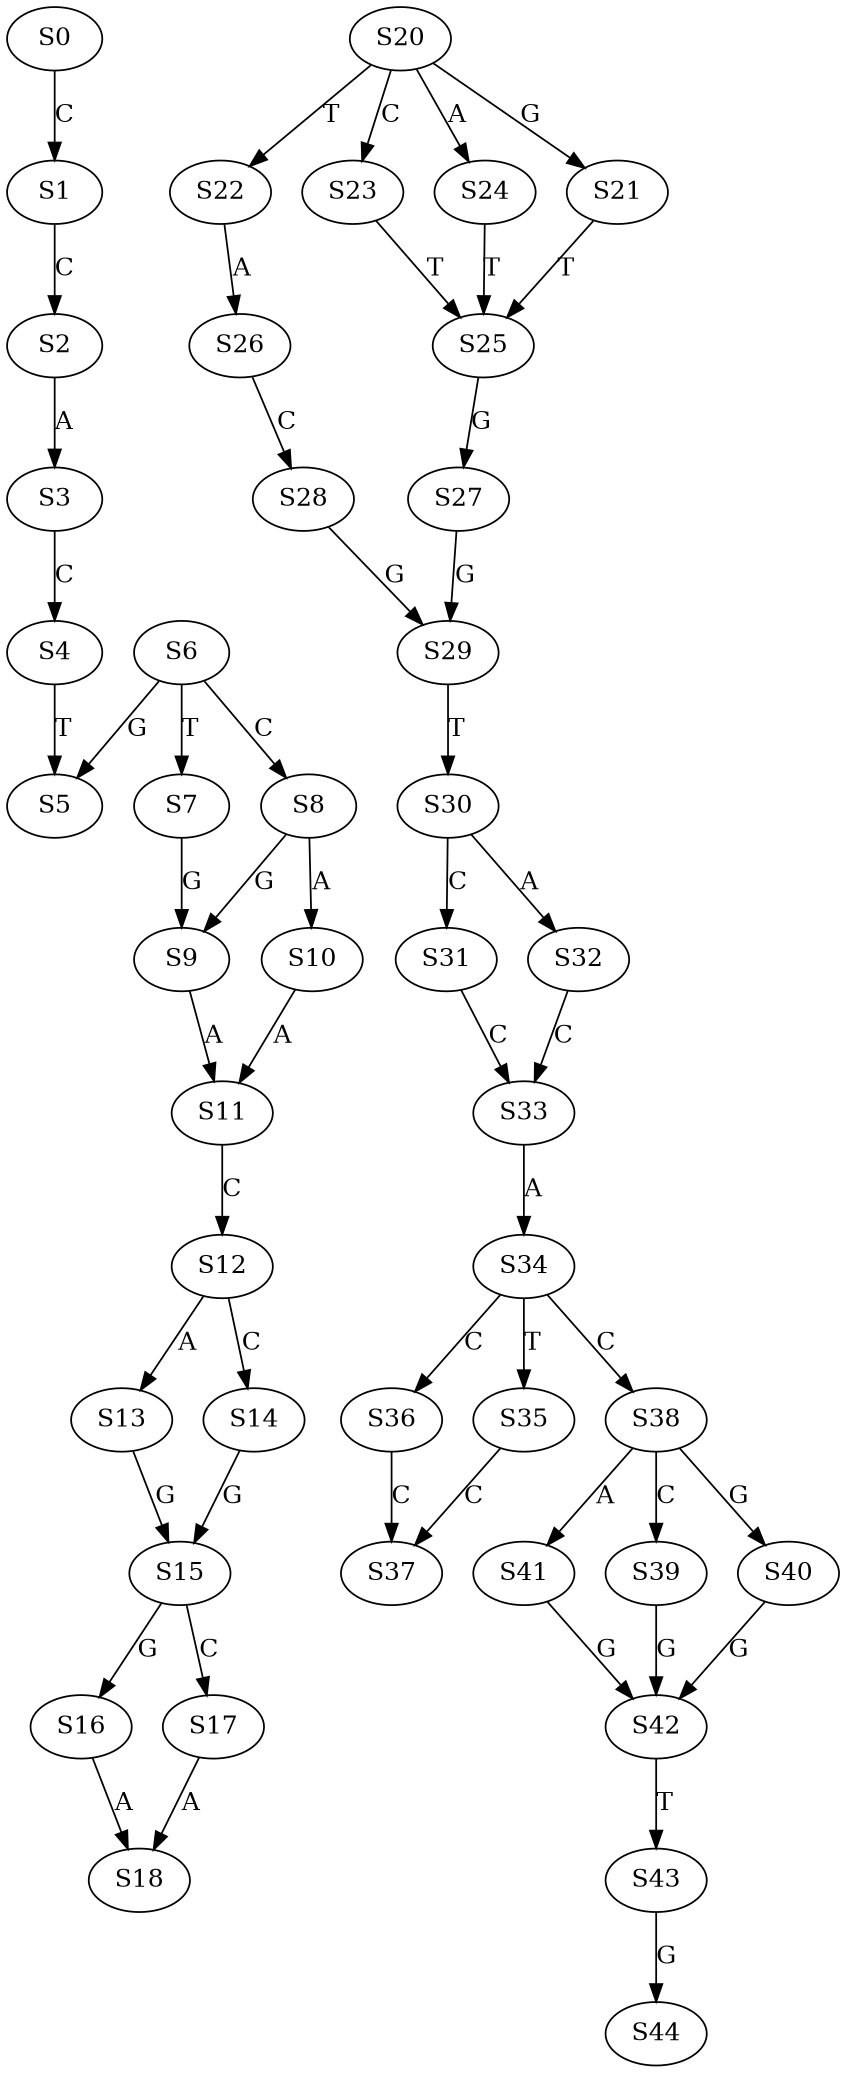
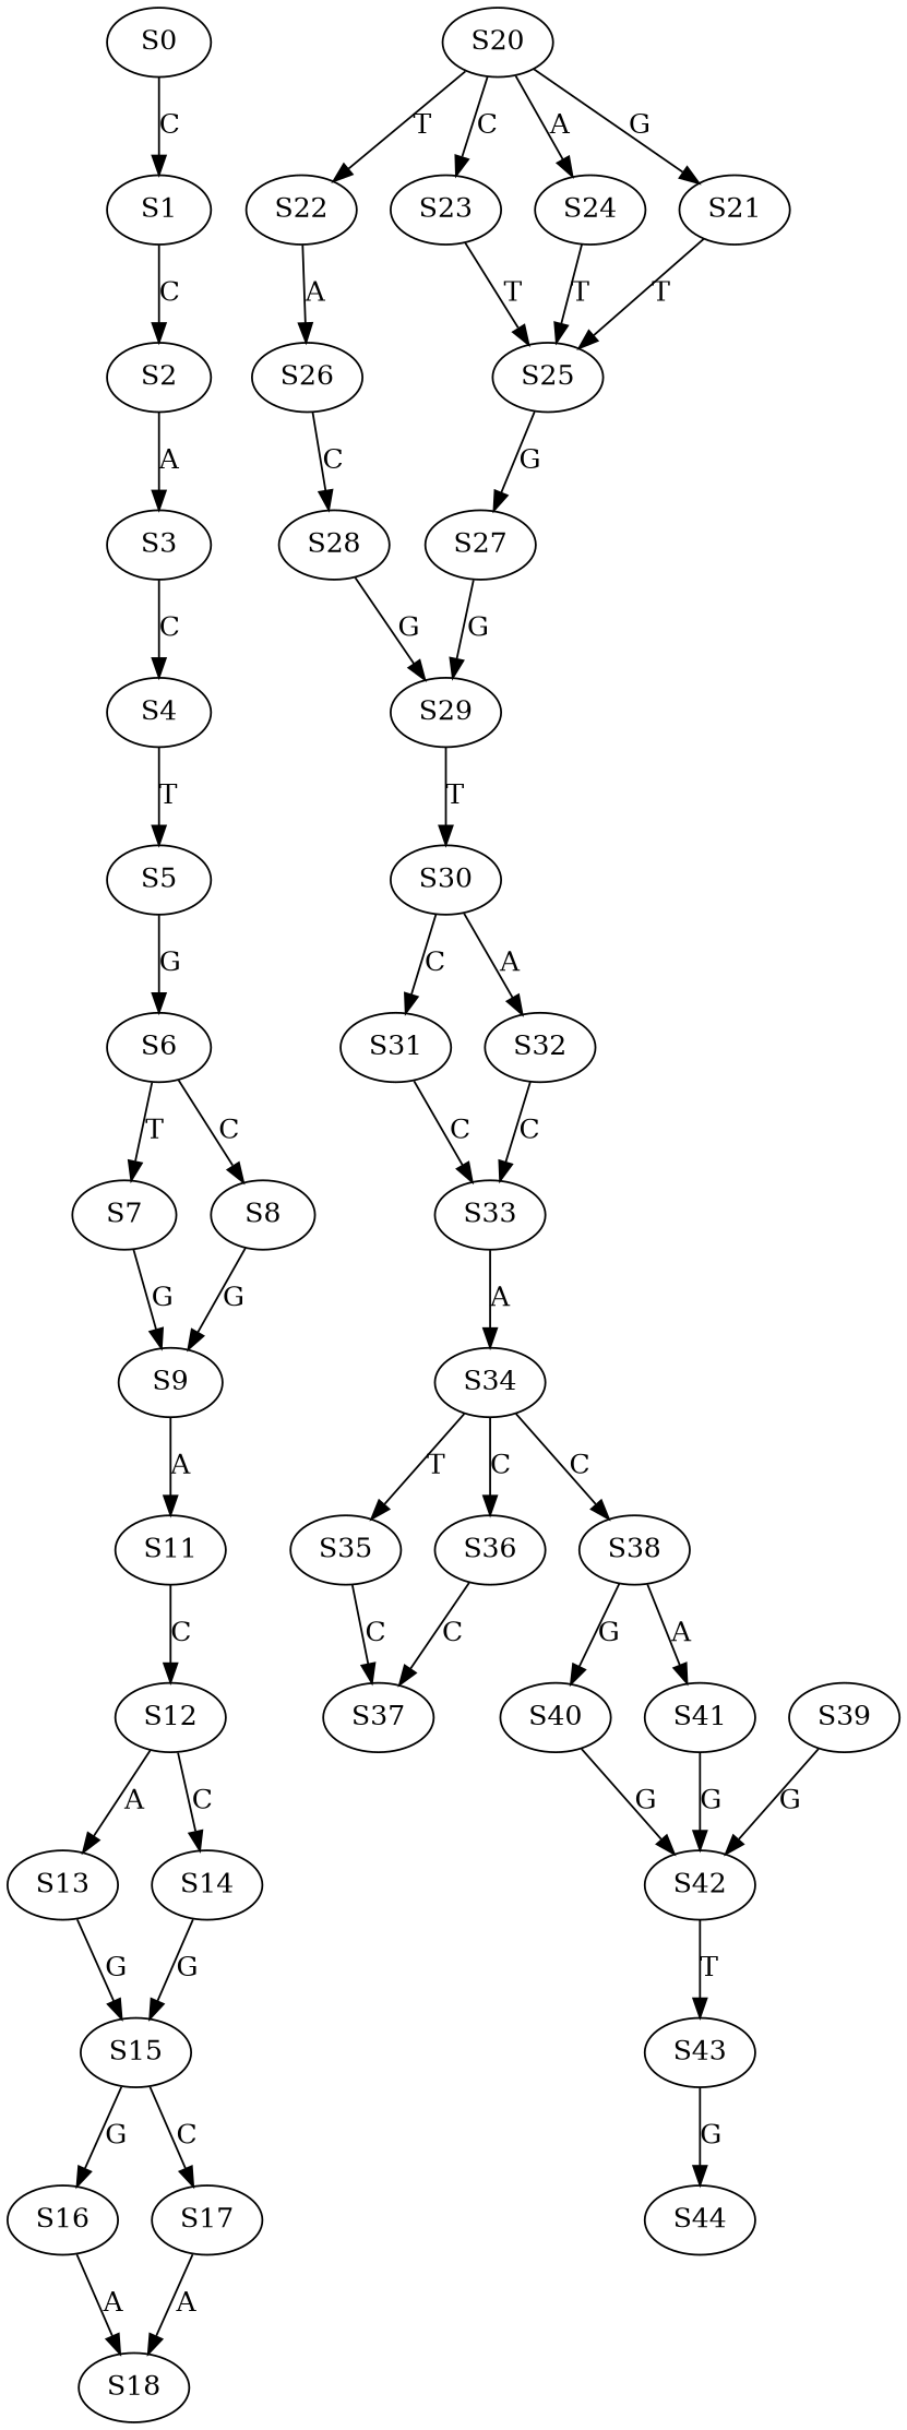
  strict digraph {
    S0
    S1
    S2
    S3
    S4
    S5
    S6
    S7
    S8
    S9
-   S10
    S11
    S12
    S13
    S14
    S15
    S16
    S17
    S18
    S20
    S21
    S22
    S23
    S24
    S25
    S26
    S27
    S28
    S29
    S30
    S31
    S32
    S33
    S34
    S35
    S36
    S38
    S37
    S39
    S40
    S41
    S42
    S43
    S44
    S0 -> S1 [label=C]
    S1 -> S2 [label=C]
    S2 -> S3 [label=A]
    S3 -> S4 [label=C]
    S4 -> S5 [label=T]
-   S6 -> S5 [label=G]
+   S5 -> S6 [label=G]
    S6 -> S7 [label=T]
    S6 -> S8 [label=C]
    S7 -> S9 [label=G]
    S8 -> S9 [label=G]
-   S8 -> S10 [label=A]
    S9 -> S11 [label=A]
-   S10 -> S11 [label=A]
    S11 -> S12 [label=C]
    S12 -> S13 [label=A]
    S12 -> S14 [label=C]
    S13 -> S15 [label=G]
    S14 -> S15 [label=G]
    S15 -> S16 [label=G]
    S15 -> S17 [label=C]
    S16 -> S18 [label=A]
    S17 -> S18 [label=A]
    S20 -> S21 [label=G]
    S20 -> S22 [label=T]
    S20 -> S23 [label=C]
    S20 -> S24 [label=A]
    S21 -> S25 [label=T]
    S22 -> S26 [label=A]
    S23 -> S25 [label=T]
    S24 -> S25 [label=T]
    S25 -> S27 [label=G]
    S26 -> S28 [label=C]
    S27 -> S29 [label=G]
    S28 -> S29 [label=G]
    S29 -> S30 [label=T]
    S30 -> S31 [label=C]
    S30 -> S32 [label=A]
    S31 -> S33 [label=C]
    S32 -> S33 [label=C]
    S33 -> S34 [label=A]
    S34 -> S35 [label=T]
    S34 -> S36 [label=C]
    S34 -> S38 [label=C]
    S35 -> S37 [label=C]
    S36 -> S37 [label=C]
-   S38 -> S39 [label=C]
    S38 -> S40 [label=G]
    S38 -> S41 [label=A]
    S39 -> S42 [label=G]
    S40 -> S42 [label=G]
    S41 -> S42 [label=G]
    S42 -> S43 [label=T]
    S43 -> S44 [label=G]
  }
